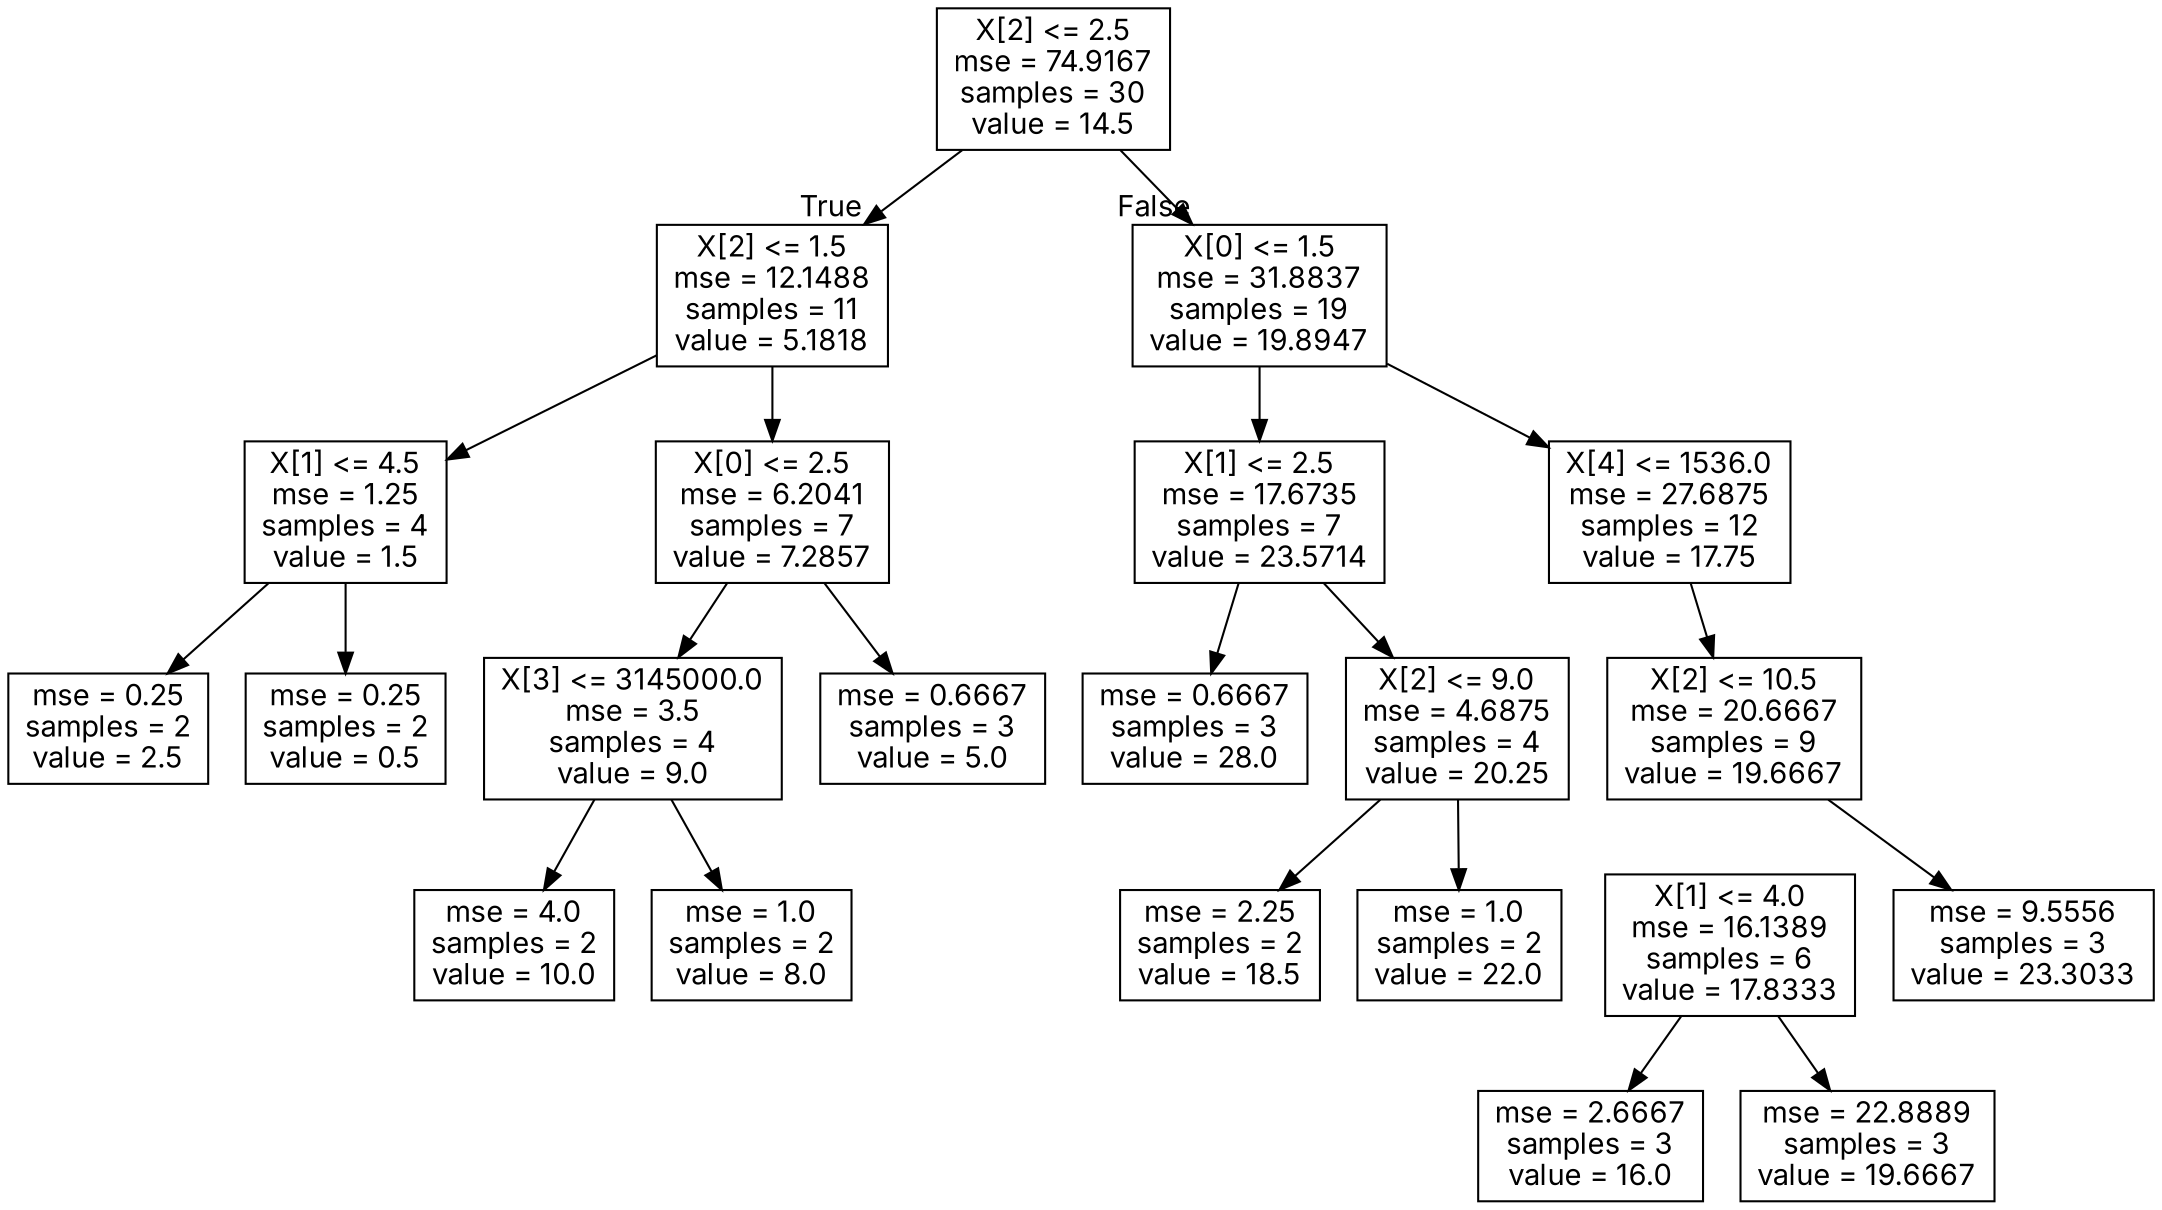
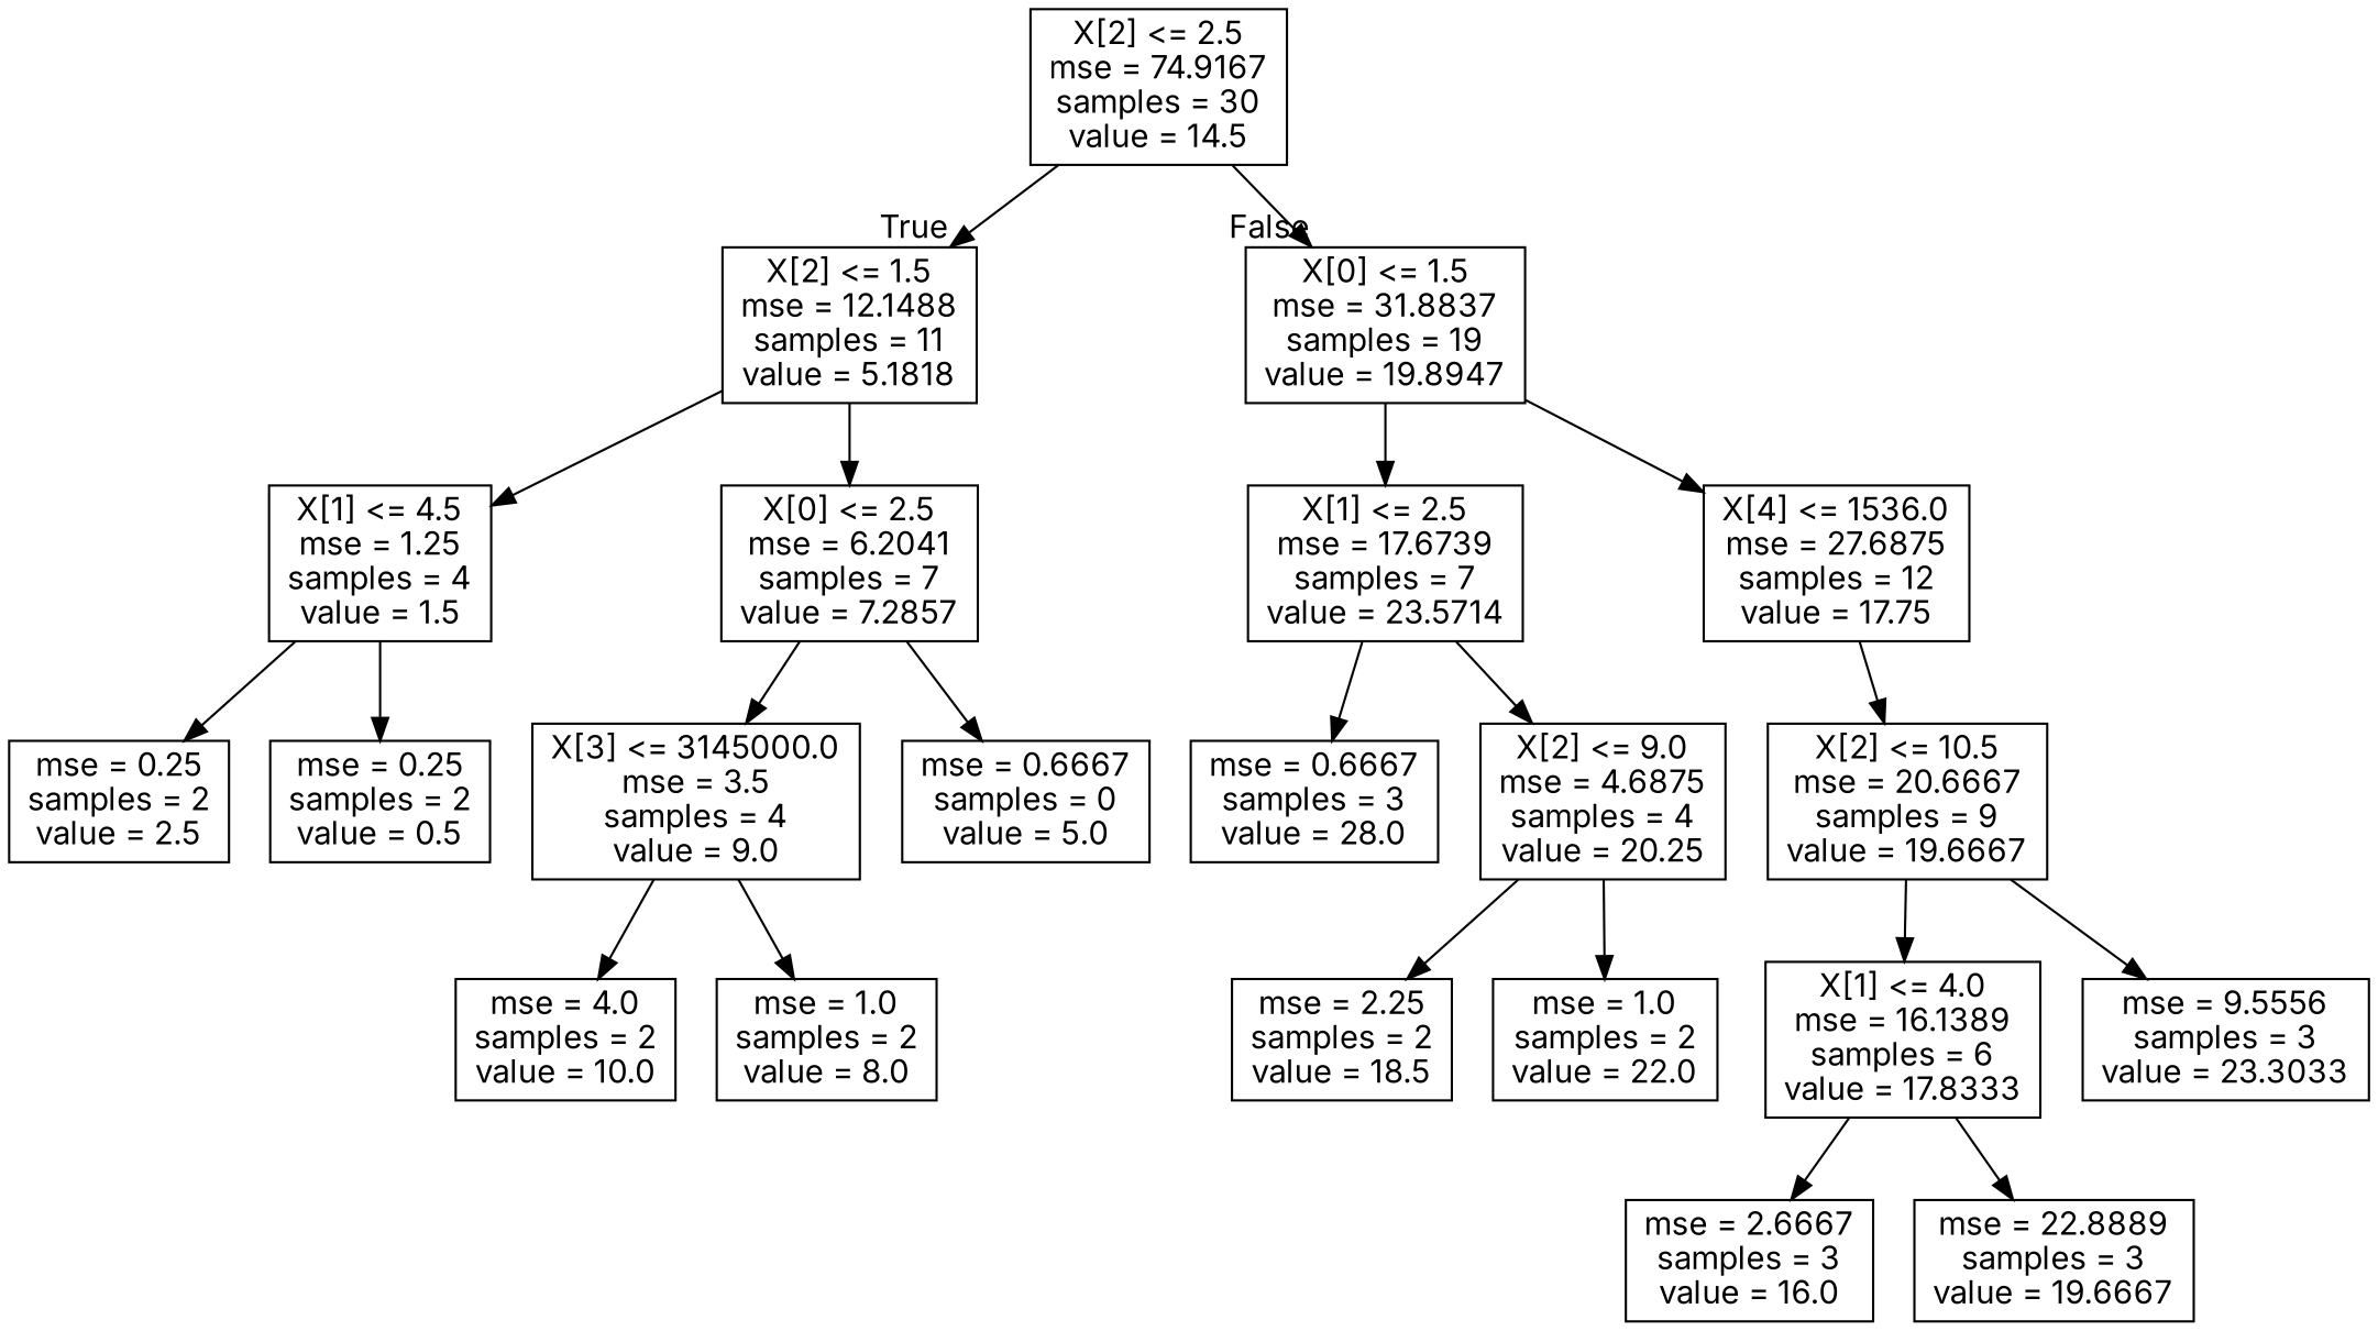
  digraph {
    fontname=Inter
    node [fontname=Inter shape=box]
    edge [fontname=Inter]
    n1 [label="X[2] <= 2.5\nmse = 74.9167\nsamples = 30\nvalue = 14.5"]
    n2 [label="X[2] <= 1.5\nmse = 12.1488\nsamples = 11\nvalue = 5.1818"]
    n3 [label="X[0] <= 1.5\nmse = 31.8837\nsamples = 19\nvalue = 19.8947"]
    n4 [label="X[1] <= 4.5\nmse = 1.25\nsamples = 4\nvalue = 1.5"]
    n5 [label="X[0] <= 2.5\nmse = 6.2041\nsamples = 7\nvalue = 7.2857"]
-   n6 [label="X[1] <= 2.5\nmse = 17.6735\nsamples = 7\nvalue = 23.5714"]
+   n6 [label="X[1] <= 2.5\nmse = 17.6739\nsamples = 7\nvalue = 23.5714"]
    n7 [label="X[4] <= 1536.0\nmse = 27.6875\nsamples = 12\nvalue = 17.75"]
    n8 [label="mse = 0.25\nsamples = 2\nvalue = 2.5"]
    n9 [label="mse = 0.25\nsamples = 2\nvalue = 0.5"]
    n10 [label="X[3] <= 3145000.0\nmse = 3.5\nsamples = 4\nvalue = 9.0"]
-   n11 [label="mse = 0.6667\nsamples = 3\nvalue = 5.0"]
+   n11 [label="mse = 0.6667\nsamples = 0\nvalue = 5.0"]
    n12 [label="mse = 4.0\nsamples = 2\nvalue = 10.0"]
    n13 [label="mse = 1.0\nsamples = 2\nvalue = 8.0"]
    n14 [label="mse = 0.6667\nsamples = 3\nvalue = 28.0"]
    n15 [label="X[2] <= 9.0\nmse = 4.6875\nsamples = 4\nvalue = 20.25"]
    n16 [label="X[2] <= 10.5\nmse = 20.6667\nsamples = 9\nvalue = 19.6667"]
    n17 [label="mse = 2.25\nsamples = 2\nvalue = 18.5"]
    n18 [label="mse = 1.0\nsamples = 2\nvalue = 22.0"]
    n19 [label="X[1] <= 4.0\nmse = 16.1389\nsamples = 6\nvalue = 17.8333"]
    n20 [label="mse = 9.5556\nsamples = 3\nvalue = 23.3033"]
    n21 [label="mse = 2.6667\nsamples = 3\nvalue = 16.0"]
    n22 [label="mse = 22.8889\nsamples = 3\nvalue = 19.6667"]
    n1 -> n2 [headlabel=True labelangle=45 labeldistance=2.5]
    n1 -> n3 [headlabel=False labelangle=-45 labeldistance=2.5]
    n2 -> n4
    n2 -> n5
    n3 -> n6
    n3 -> n7
    n4 -> n8
    n4 -> n9
    n5 -> n10
    n5 -> n11
    n6 -> n14
    n6 -> n15
    n7 -> n16
    n10 -> n12
    n10 -> n13
    n15 -> n17
    n15 -> n18
+   n16 -> n19
    n16 -> n20
    n19 -> n21
    n19 -> n22
  }
